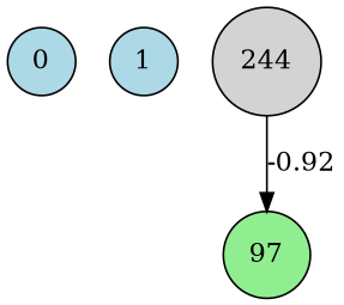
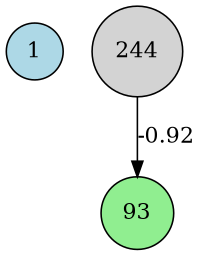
  digraph {
    rankdir=TB
    node [fillcolor=lightblue shape=circle style=filled]
-   n1 [label=0]
    n2 [label=1]
-   n3 [fillcolor=lightgreen label=97]
+   n3 [fillcolor=lightgreen label=93]
    n4 [fillcolor=lightgray label=244]
    n4 -> n3 [label=-0.92]
  }
